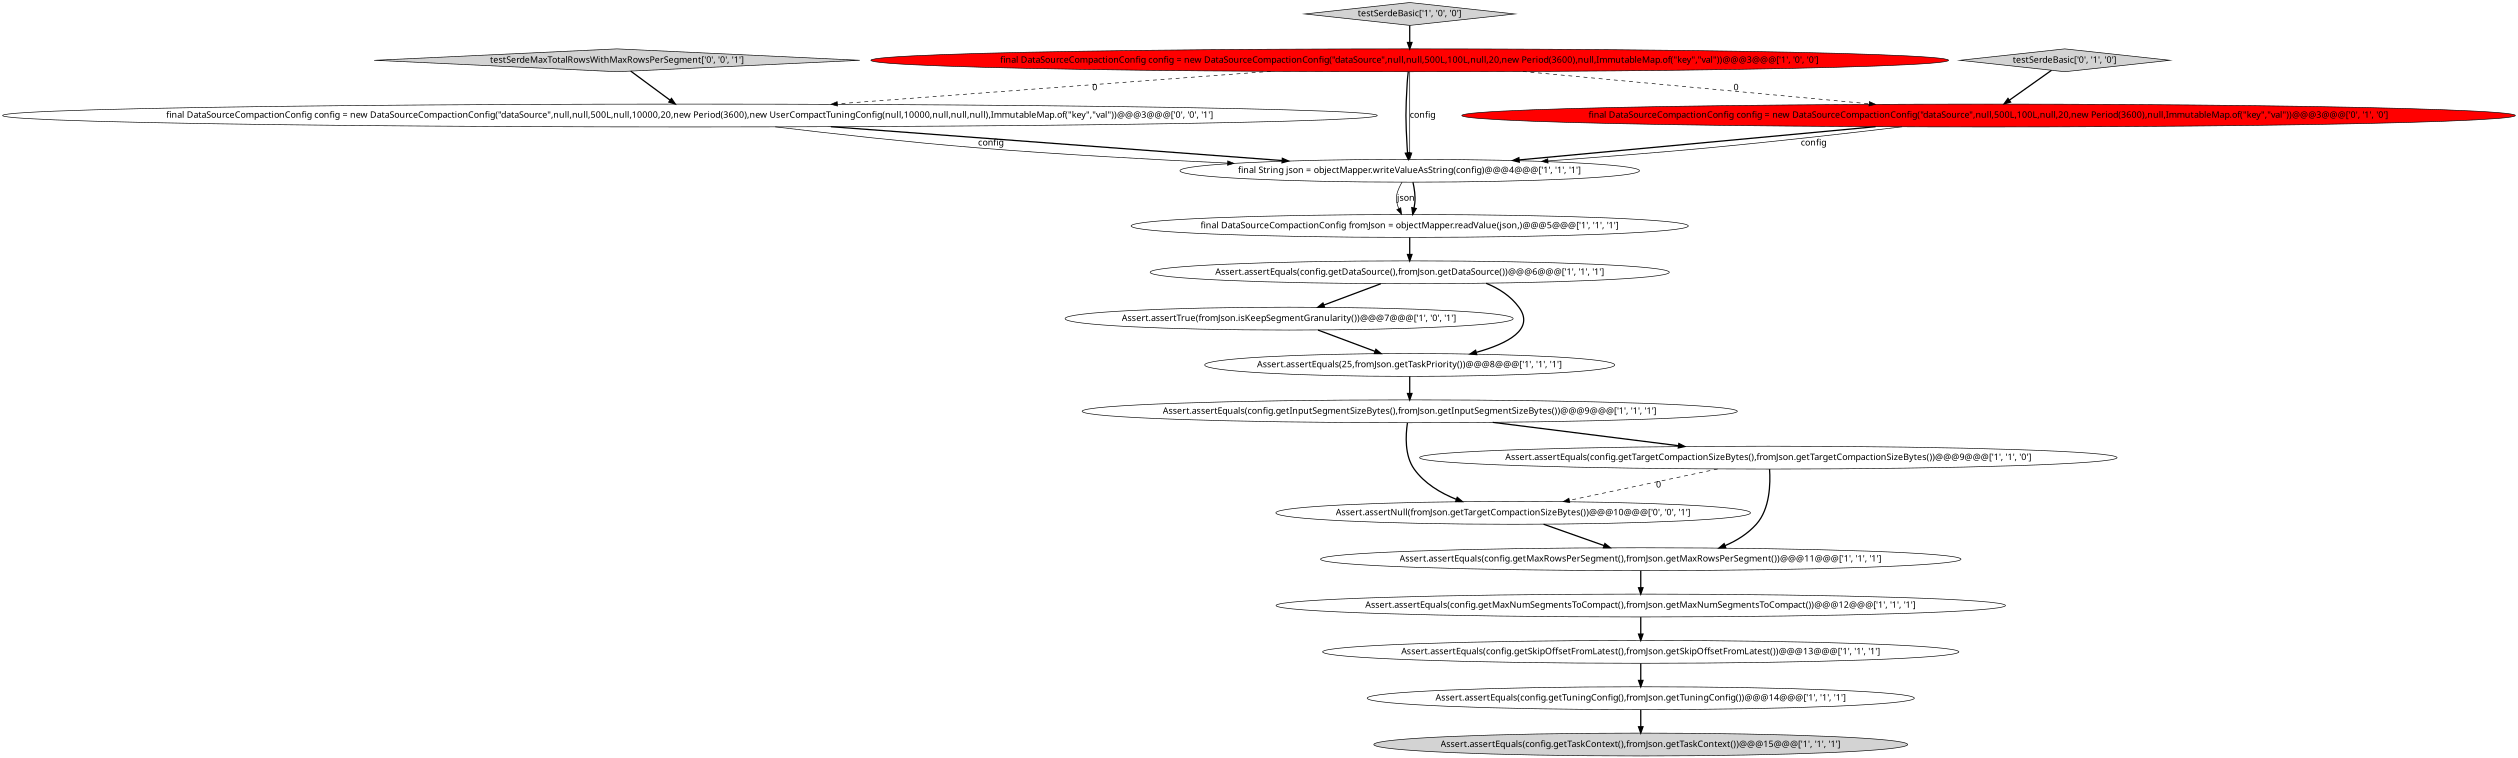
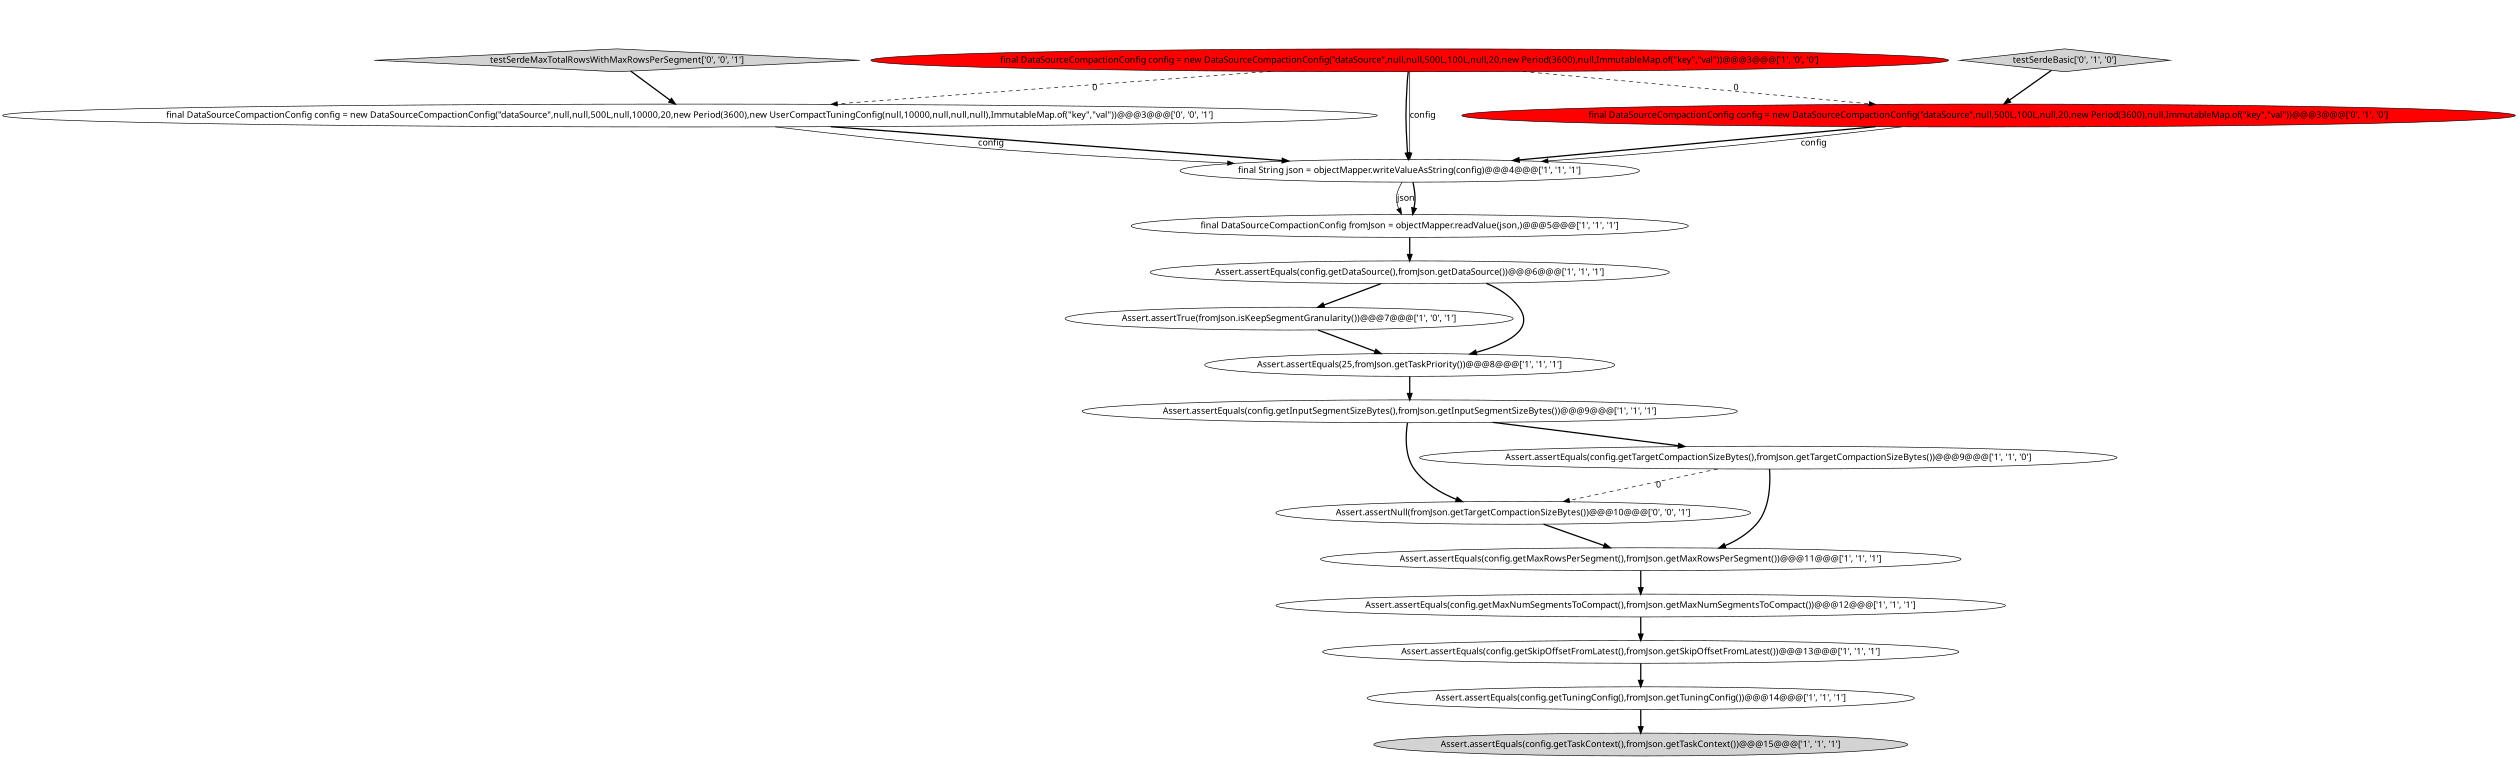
  digraph {
    fontname="Noto Sans"
    node [fillcolor=white shape=ellipse style=filled fontname="Noto Sans"]
    edge [style=bold fontname="Noto Sans"]
    n1 [label="Assert.assertEquals(25,fromJson.getTaskPriority())@@@8@@@['1', '1', '1']"]
    n2 [label="Assert.assertEquals(config.getInputSegmentSizeBytes(),fromJson.getInputSegmentSizeBytes())@@@9@@@['1', '1', '1']"]
    n3 [fillcolor=lightgray label="testSerdeMaxTotalRowsWithMaxRowsPerSegment['0', '0', '1']" shape=diamond]
    n4 [label="final DataSourceCompactionConfig config = new DataSourceCompactionConfig(\"dataSource\",null,null,500L,null,10000,20,new Period(3600),new UserCompactTuningConfig(null,10000,null,null,null),ImmutableMap.of(\"key\",\"val\"))@@@3@@@['0', '0', '1']"]
    n5 [fillcolor=lightgray label="Assert.assertEquals(config.getTaskContext(),fromJson.getTaskContext())@@@15@@@['1', '1', '1']"]
    n6 [label="Assert.assertTrue(fromJson.isKeepSegmentGranularity())@@@7@@@['1', '0', '1']"]
    n7 [fillcolor=lightgray label="testSerdeBasic['0', '1', '0']" shape=diamond]
    n8 [fillcolor=red label="final DataSourceCompactionConfig config = new DataSourceCompactionConfig(\"dataSource\",null,500L,100L,null,20,new Period(3600),null,ImmutableMap.of(\"key\",\"val\"))@@@3@@@['0', '1', '0']"]
    n9 [label="Assert.assertEquals(config.getMaxRowsPerSegment(),fromJson.getMaxRowsPerSegment())@@@11@@@['1', '1', '1']"]
    n10 [label="Assert.assertEquals(config.getMaxNumSegmentsToCompact(),fromJson.getMaxNumSegmentsToCompact())@@@12@@@['1', '1', '1']"]
    n11 [label="Assert.assertEquals(config.getDataSource(),fromJson.getDataSource())@@@6@@@['1', '1', '1']"]
    n12 [label="Assert.assertEquals(config.getSkipOffsetFromLatest(),fromJson.getSkipOffsetFromLatest())@@@13@@@['1', '1', '1']"]
    n13 [label="Assert.assertEquals(config.getTuningConfig(),fromJson.getTuningConfig())@@@14@@@['1', '1', '1']"]
    n14 [label="Assert.assertNull(fromJson.getTargetCompactionSizeBytes())@@@10@@@['0', '0', '1']"]
    n15 [label="final DataSourceCompactionConfig fromJson = objectMapper.readValue(json,)@@@5@@@['1', '1', '1']"]
    n16 [label="Assert.assertEquals(config.getTargetCompactionSizeBytes(),fromJson.getTargetCompactionSizeBytes())@@@9@@@['1', '1', '0']"]
-   n17 [fillcolor=lightgray label="testSerdeBasic['1', '0', '0']" shape=diamond]
    n18 [fillcolor=red label="final DataSourceCompactionConfig config = new DataSourceCompactionConfig(\"dataSource\",null,null,500L,100L,null,20,new Period(3600),null,ImmutableMap.of(\"key\",\"val\"))@@@3@@@['1', '0', '0']"]
    n19 [label="final String json = objectMapper.writeValueAsString(config)@@@4@@@['1', '1', '1']"]
    n1 -> n2
    n2 -> n14
    n2 -> n16
    n3 -> n4
    n4 -> n19
    n4 -> n19 [label=config style=solid]
    n6 -> n1
    n7 -> n8
    n8 -> n19
    n8 -> n19 [label=config style=solid]
    n9 -> n10
    n10 -> n12
    n11 -> n1
    n11 -> n6
    n12 -> n13
    n13 -> n5
    n14 -> n9
    n15 -> n11
    n16 -> n9
    n16 -> n14 [label=0 style=dashed]
-   n17 -> n18
    n18 -> n4 [label=0 style=dashed]
    n18 -> n8 [label=0 style=dashed]
    n18 -> n19 [label=config style=solid]
    n18 -> n19
    n19 -> n15 [label=json style=solid]
    n19 -> n15
  }
